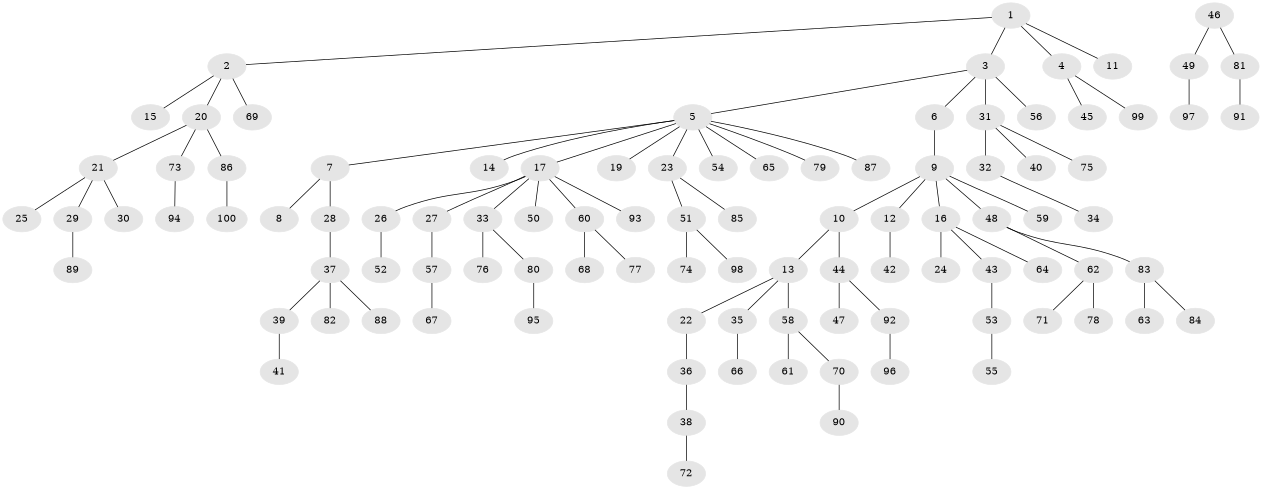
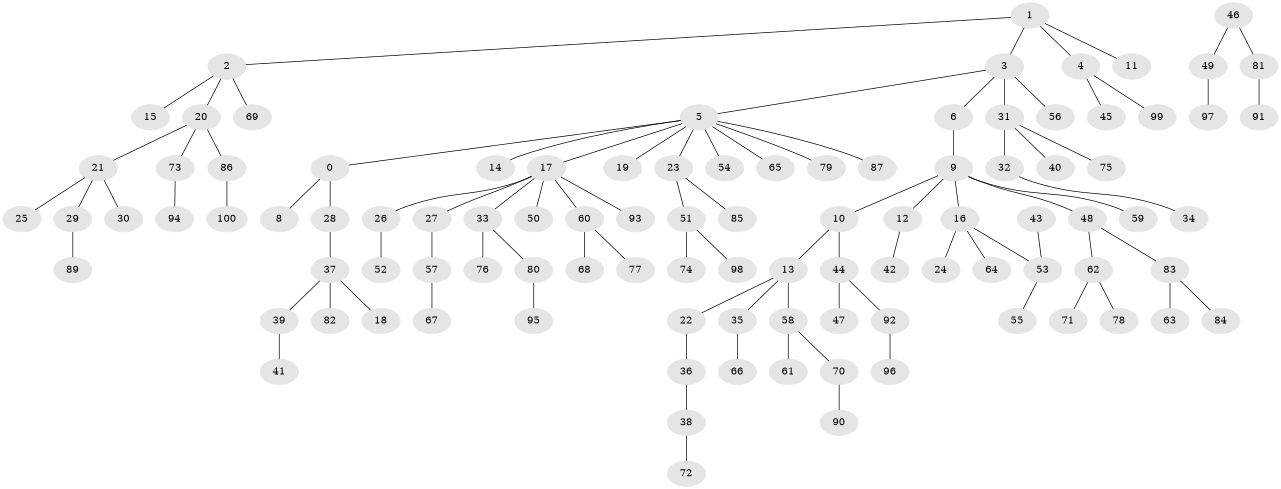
  graph {
    node [color=gray90 style=filled]
    1
    2
    3
    4
    11
    15
    20
    69
    5
    6
    31
    56
    45
    99
    21
    73
    86
-   7
+   7 [label=0]
    14
    17
    19
    23
    54
    65
    79
    87
    9
    32
    40
    75
    8
    28
    26
    27
    33
    50
    60
    93
    51
    85
    10
    12
    16
    48
    59
    37
    13
    44
    42
    24
    43
    64
    62
    83
    22
    35
    58
    47
    92
    36
    66
    61
    70
    46
    49
    81
    53
    52
    57
    76
    80
    68
    77
    25
    29
    30
    94
    100
    89
    38
    74
    98
    67
    39
    82
-   88
+   88 [label=18]
    34
    95
    72
    41
    55
    96
    97
    91
    71
    78
    63
    84
    90
    1 -- 2
    1 -- 3
    1 -- 4
    1 -- 11
    2 -- 15
    2 -- 20
    2 -- 69
    3 -- 5
    3 -- 6
    3 -- 31
    3 -- 56
    4 -- 45
    4 -- 99
    20 -- 21
    20 -- 73
    20 -- 86
    5 -- 7
    5 -- 14
    5 -- 17
    5 -- 19
    5 -- 23
    5 -- 54
    5 -- 65
    5 -- 79
    5 -- 87
    6 -- 9
    31 -- 32
    31 -- 40
    31 -- 75
    21 -- 25
    21 -- 29
    21 -- 30
    73 -- 94
    86 -- 100
    7 -- 8
    7 -- 28
    17 -- 26
    17 -- 27
    17 -- 33
    17 -- 50
    17 -- 60
    17 -- 93
    23 -- 51
    23 -- 85
    9 -- 10
    9 -- 12
    9 -- 16
    9 -- 48
    9 -- 59
    32 -- 34
    28 -- 37
    26 -- 52
    27 -- 57
    33 -- 76
    33 -- 80
    60 -- 68
    60 -- 77
    51 -- 74
    51 -- 98
    10 -- 13
    10 -- 44
    12 -- 42
    16 -- 24
-   16 -- 43
+   16 -- 53
    16 -- 64
    48 -- 62
    48 -- 83
    37 -- 39
    37 -- 82
    37 -- 88
    13 -- 22
    13 -- 35
    13 -- 58
    44 -- 47
    44 -- 92
    43 -- 53
    62 -- 71
    62 -- 78
    83 -- 63
    83 -- 84
    22 -- 36
    35 -- 66
    58 -- 61
    58 -- 70
    92 -- 96
    36 -- 38
    70 -- 90
    46 -- 49
    46 -- 81
    49 -- 97
    81 -- 91
    53 -- 55
    57 -- 67
    80 -- 95
    29 -- 89
    38 -- 72
    39 -- 41
  }
